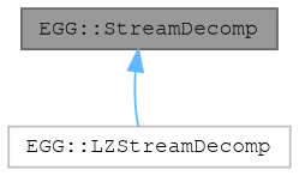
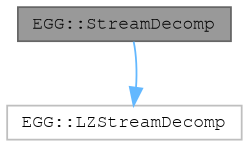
  digraph {
    node [fontname=FreeMono fontsize=10 shape=box style=filled]
    n1 [color=gray40 fillcolor=grey60 fontcolor=black height=0.2 label="EGG::StreamDecomp" width=0.4]
    n2 [color=grey75 fillcolor=white height=0.2 label="EGG::LZStreamDecomp" width=0.4]
-   n1 -> n2 [color=steelblue1 dir=back fontname=FreeMono fontsize=10 labelfontname=FreeMono labelfontsize=10 style=solid]
+   n2 -> n1 [color=steelblue1 dir=back fontname=FreeMono fontsize=10 labelfontname=FreeMono labelfontsize=10 style=solid]
  }
